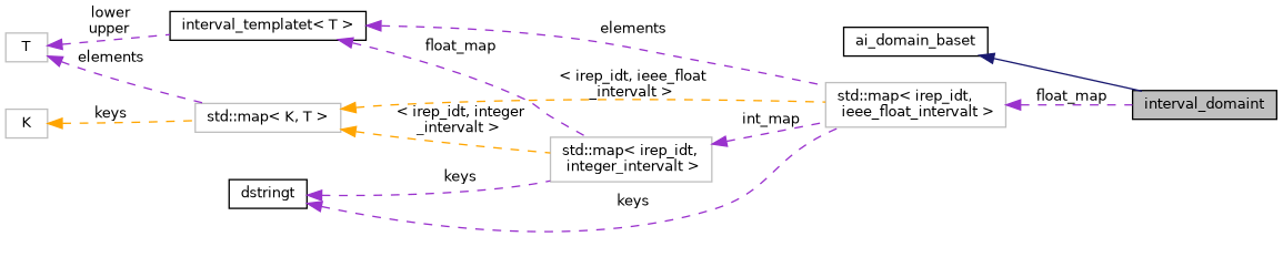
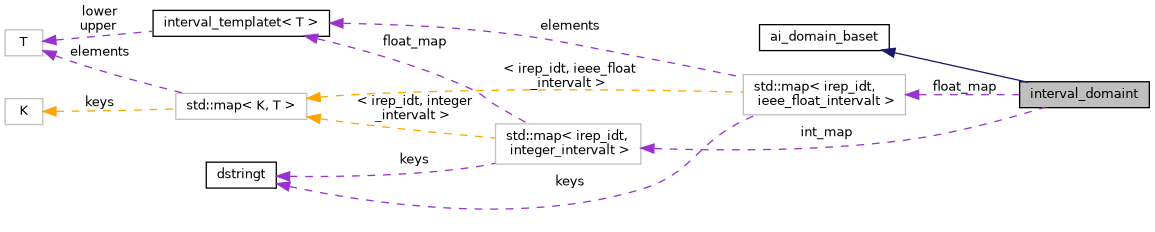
  digraph {
    rankdir=LR
    node [color=grey75 fontname=Helvetica fontsize=10 shape=record]
    edge [color=darkorchid3 dir=back fontname=Helvetica fontsize=10 labelfontname=Helvetica labelfontsize=10 style=dashed]
    n1 [color=black fillcolor=grey75 fontcolor=black height=0.2 label=interval_domaint style=filled width=0.4]
    n2 [color=black height=0.2 label=ai_domain_baset width=0.4]
    n3 [height=0.2 label="std::map\< irep_idt,\l ieee_float_intervalt \>" width=0.4]
    n4 [color=black height=0.2 label="interval_templatet\< T \>" width=0.4]
    n5 [height=0.2 label="std::map\< irep_idt,\l integer_intervalt \>" width=0.4]
    n6 [height=0.2 label=T width=0.4]
    n7 [height=0.2 label="std::map\< K, T \>" width=0.4]
    n8 [color=black height=0.2 label=dstringt width=0.4]
    n9 [height=0.2 label=K width=0.4]
    n2 -> n1 [color=midnightblue style=solid]
    n3 -> n1 [label=" float_map"]
    n4 -> n3 [label=" elements"]
    n4 -> n5 [label=" float_map"]
-   n5 -> n3 [label=" int_map"]
+   n5 -> n1 [label=" int_map"]
    n6 -> n4 [label=" lower\nupper"]
    n6 -> n7 [label=" elements"]
    n7 -> n3 [color=orange label=" \< irep_idt, ieee_float\l_intervalt \>"]
    n7 -> n5 [color=orange label=" \< irep_idt, integer\l_intervalt \>"]
    n8 -> n3 [label=" keys"]
    n8 -> n5 [label=" keys"]
    n9 -> n7 [color=orange label=" keys"]
  }
